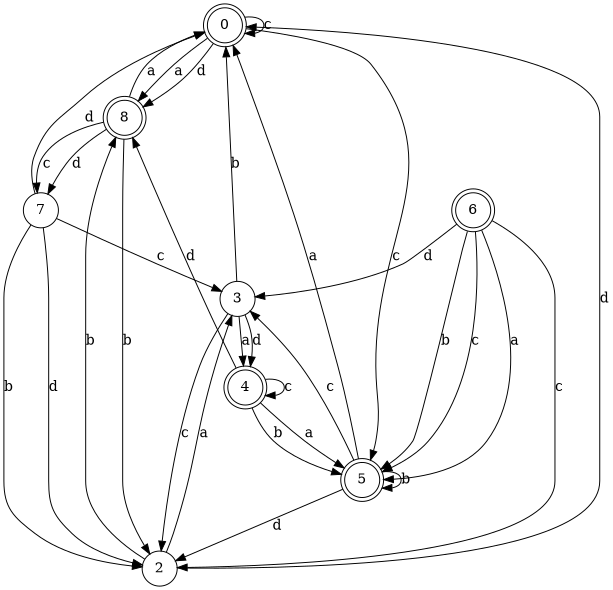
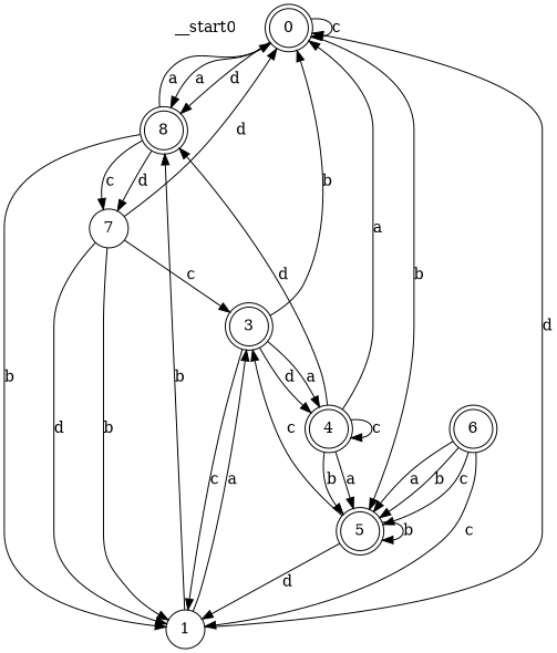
  digraph {
    rankdir=TB
    node [shape=doublecircle color=black fillcolor=white style="rounded,filled"]
+   __start0 [shape=none color="" fillcolor="" style=""]
    n2 [label=0]
    n3 [label=8]
    n4 [label=5]
-   n5 [label=2 shape=circle style=filled]
+   n5 [label=1 shape=circle style=filled]
    n6 [label=7 shape=circle style=filled]
-   n7 [label=3 shape=circle]
+   n7 [label=3]
    n8 [label=4]
    n9 [label=6]
    n2 -> n2 [label=c]
    n2 -> n3 [label=a]
    n2 -> n3 [label=d]
-   n2 -> n4 [label=c]
+   n2 -> n4 [label=b]
    n3 -> n2 [label=a]
    n3 -> n5 [label=b]
    n3 -> n6 [label=c]
    n3 -> n6 [label=d]
-   n4 -> n2 [label=a]
+   n8 -> n2 [label=a]
    n4 -> n4 [label=b]
    n4 -> n5 [label=d]
    n4 -> n7 [label=c]
    n5 -> n2 [label=d]
    n5 -> n3 [label=b]
    n5 -> n7 [label=a]
    n6 -> n2 [label=d]
    n6 -> n5 [label=b]
    n6 -> n5 [label=d]
    n6 -> n7 [label=c]
    n7 -> n2 [label=b]
    n7 -> n5 [label=c]
    n7 -> n8 [label=a]
    n7 -> n8 [label=d]
    n8 -> n3 [label=d]
    n8 -> n4 [label=a]
    n8 -> n4 [label=b]
    n8 -> n8 [label=c]
    n9 -> n4 [label=a]
    n9 -> n4 [label=b]
    n9 -> n4 [label=c]
    n9 -> n5 [label=c]
-   n9 -> n7 [label=d]
  }
